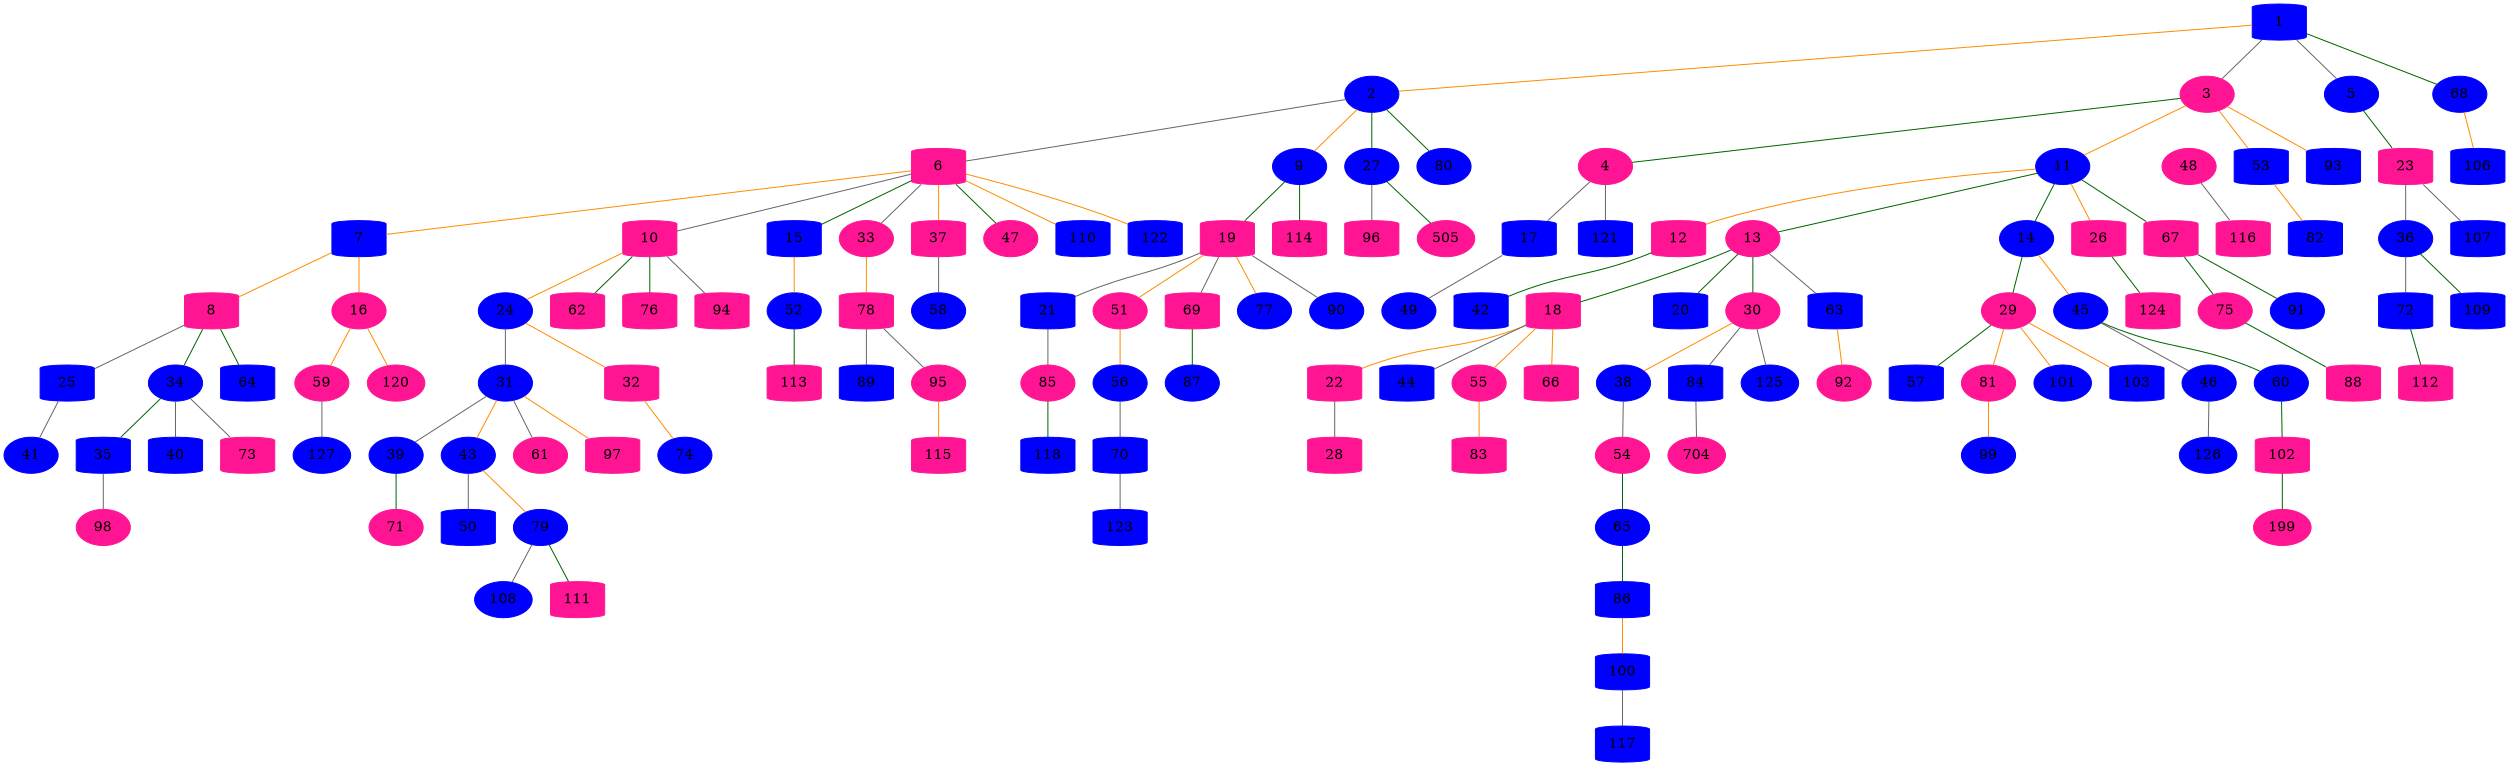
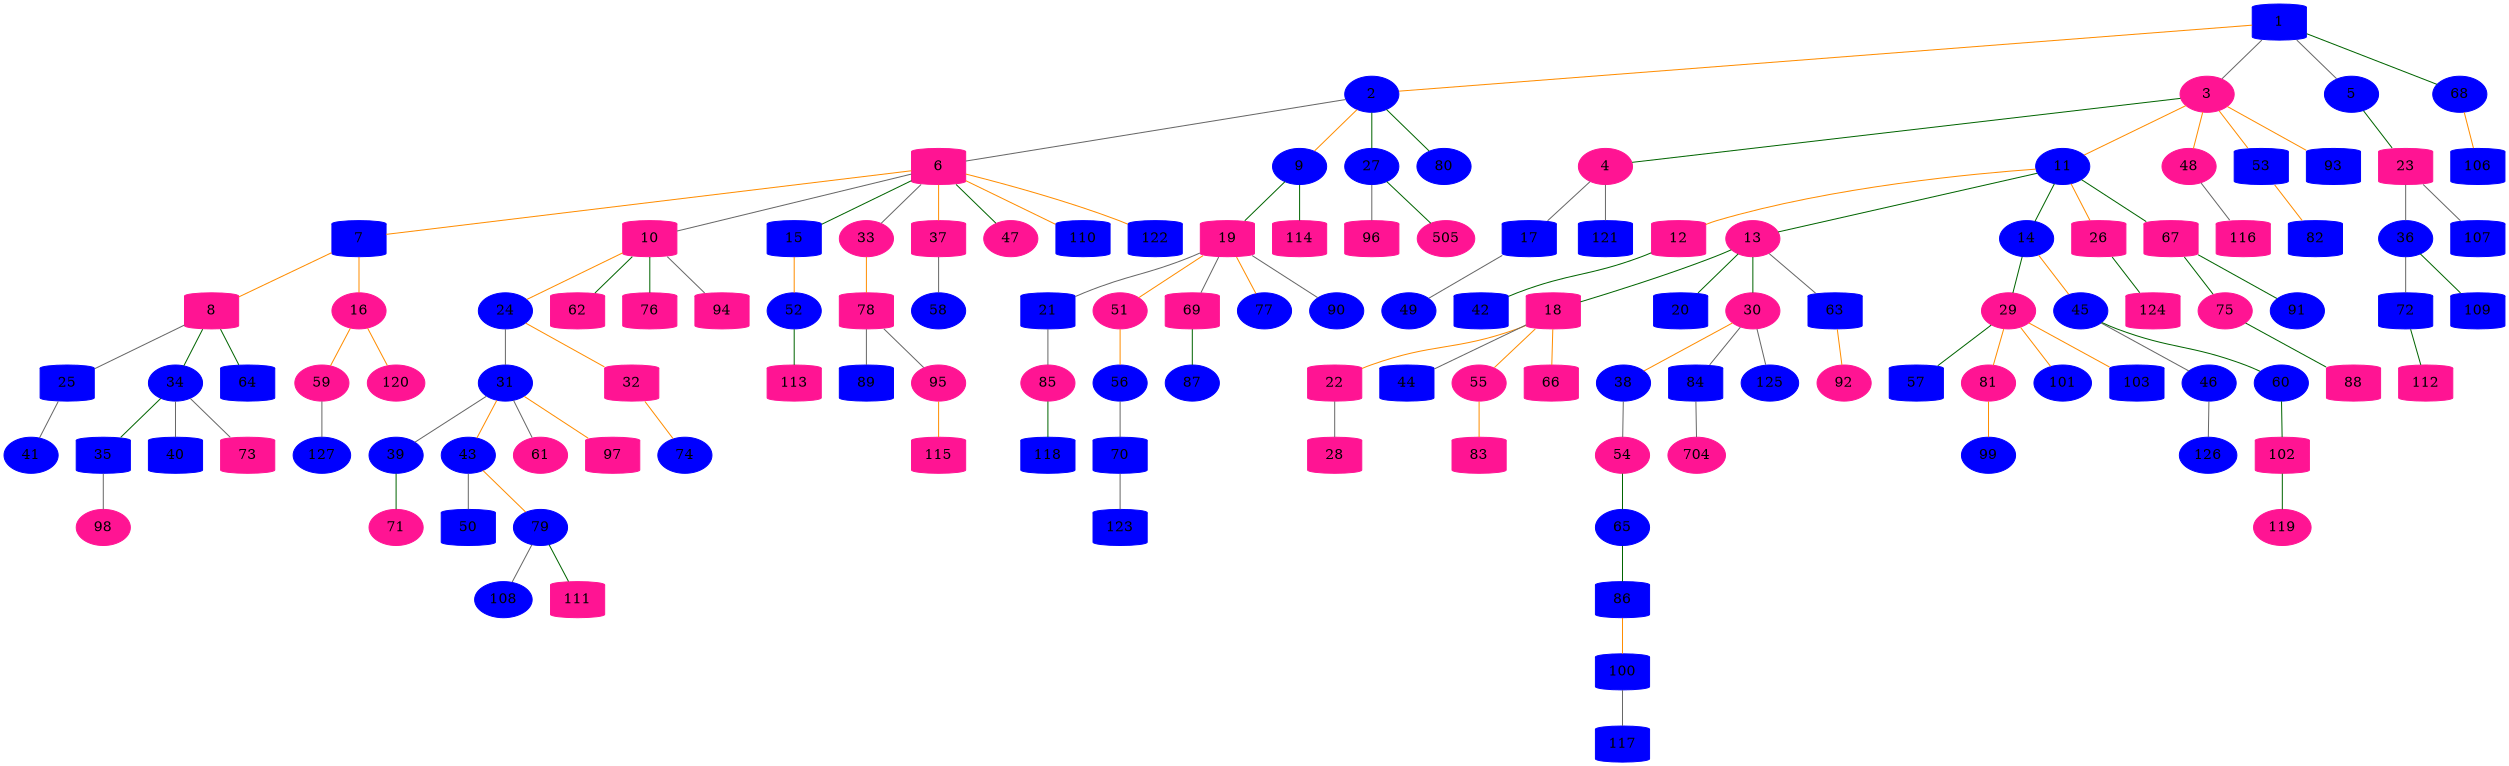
  graph {
    node [color=blue shape=cylinder style=filled]
    edge [color=gray40]
    2 [shape=ellipse]
    1
    3 [color=deeppink shape=ellipse]
    5 [shape=ellipse]
    68 [shape=ellipse]
    6 [color=deeppink]
    9 [shape=ellipse]
    27 [shape=ellipse]
    80 [shape=ellipse]
    4 [color=deeppink shape=ellipse]
    11 [shape=ellipse]
    48 [color=deeppink shape=ellipse]
    53
    93
    23 [color=deeppink]
    106
    7
    10 [color=deeppink]
    15
    33 [color=deeppink shape=ellipse]
    37 [color=deeppink]
    47 [color=deeppink shape=ellipse]
    110
    122
    19 [color=deeppink]
    114 [color=deeppink]
    96 [color=deeppink]
    n28 [color=deeppink label=505 shape=ellipse]
    17
    121
    12 [color=deeppink]
    13 [color=deeppink shape=ellipse]
    14 [shape=ellipse]
    26 [color=deeppink]
    67 [color=deeppink]
    116 [color=deeppink]
    82
    49 [shape=ellipse]
    36 [shape=ellipse]
    107
    8 [color=deeppink]
    16 [color=deeppink shape=ellipse]
    24 [shape=ellipse]
    62 [color=deeppink]
    76 [color=deeppink]
    94 [color=deeppink]
    52 [shape=ellipse]
    78 [color=deeppink]
    58 [shape=ellipse]
    25
    34 [shape=ellipse]
    64
    59 [color=deeppink shape=ellipse]
    120 [color=deeppink shape=ellipse]
    41 [shape=ellipse]
    35
    40
    73 [color=deeppink]
    21
    51 [color=deeppink shape=ellipse]
    69 [color=deeppink]
    77 [shape=ellipse]
    90 [shape=ellipse]
    31 [shape=ellipse]
    32 [color=deeppink]
    42
    18 [color=deeppink]
    20
    30 [color=deeppink shape=ellipse]
    63
    29 [color=deeppink shape=ellipse]
    45 [shape=ellipse]
    124 [color=deeppink]
    75 [color=deeppink shape=ellipse]
    91 [shape=ellipse]
    22 [color=deeppink]
    44
    55 [color=deeppink shape=ellipse]
    66 [color=deeppink]
    38 [shape=ellipse]
    84
    125 [shape=ellipse]
    92 [color=deeppink shape=ellipse]
    57
    81 [color=deeppink shape=ellipse]
    101 [shape=ellipse]
    103
    46 [shape=ellipse]
    60 [shape=ellipse]
    113 [color=deeppink]
    127 [shape=ellipse]
    28 [color=deeppink]
    83 [color=deeppink]
    85 [color=deeppink shape=ellipse]
    56 [shape=ellipse]
    87 [shape=ellipse]
    118
    72
    109
    39 [shape=ellipse]
    43 [shape=ellipse]
    61 [color=deeppink shape=ellipse]
    97 [color=deeppink]
    74 [shape=ellipse]
    99 [shape=ellipse]
    54 [color=deeppink shape=ellipse]
    n107 [color=deeppink label=704 shape=ellipse]
    71 [color=deeppink shape=ellipse]
    50
    79 [shape=ellipse]
    89
    95 [color=deeppink shape=ellipse]
    98 [color=deeppink shape=ellipse]
    112 [color=deeppink]
    65 [shape=ellipse]
    108 [shape=ellipse]
    111 [color=deeppink]
    126 [shape=ellipse]
    102 [color=deeppink]
    70
    86
    123
-   119 [color=deeppink shape=ellipse label=199]
+   119 [color=deeppink shape=ellipse]
    100
    88 [color=deeppink]
    115 [color=deeppink]
    117
    2 -- 6
    2 -- 9 [color=darkorange]
    2 -- 27 [color=darkgreen]
    2 -- 80 [color=darkgreen]
    1 -- 2 [color=darkorange]
    1 -- 3
    1 -- 5
    1 -- 68 [color=darkgreen]
    3 -- 4 [color=darkgreen]
    3 -- 11 [color=darkorange]
+   3 -- 48 [color=darkorange]
    3 -- 53 [color=darkorange]
    3 -- 93 [color=darkorange]
    5 -- 23 [color=darkgreen]
    68 -- 106 [color=darkorange]
    6 -- 7 [color=darkorange]
    6 -- 10
    6 -- 15 [color=darkgreen]
    6 -- 33
    6 -- 37 [color=darkorange]
    6 -- 47 [color=darkgreen]
    6 -- 110 [color=darkorange]
    6 -- 122 [color=darkorange]
    9 -- 19 [color=darkgreen]
    9 -- 114 [color=darkgreen]
    27 -- 96
    27 -- n28 [color=darkgreen]
    4 -- 17
    4 -- 121
    11 -- 12 [color=darkorange]
    11 -- 13 [color=darkgreen]
    11 -- 14 [color=darkgreen]
    11 -- 26 [color=darkorange]
    11 -- 67 [color=darkgreen]
    48 -- 116
    53 -- 82 [color=darkorange]
    23 -- 36
    23 -- 107
    7 -- 8 [color=darkorange]
    7 -- 16 [color=darkorange]
    10 -- 24 [color=darkorange]
    10 -- 62 [color=darkgreen]
    10 -- 76 [color=darkgreen]
    10 -- 94
    15 -- 52 [color=darkorange]
    33 -- 78 [color=darkorange]
    37 -- 58
    19 -- 21
    19 -- 51 [color=darkorange]
    19 -- 69
    19 -- 77 [color=darkorange]
    19 -- 90
    17 -- 49
    12 -- 42 [color=darkgreen]
    13 -- 18 [color=darkgreen]
    13 -- 20 [color=darkgreen]
    13 -- 30 [color=darkgreen]
    13 -- 63
    14 -- 29 [color=darkgreen]
    14 -- 45 [color=darkorange]
    26 -- 124 [color=darkgreen]
    67 -- 75 [color=darkgreen]
    67 -- 91 [color=darkgreen]
    36 -- 72
    36 -- 109 [color=darkgreen]
    8 -- 25
    8 -- 34 [color=darkgreen]
    8 -- 64 [color=darkgreen]
    16 -- 59 [color=darkorange]
    16 -- 120 [color=darkorange]
    24 -- 31
    24 -- 32 [color=darkorange]
    52 -- 113 [color=darkgreen]
    78 -- 89
    78 -- 95
    25 -- 41
    34 -- 35 [color=darkgreen]
    34 -- 40
    34 -- 73
    59 -- 127
    35 -- 98
    21 -- 85
    51 -- 56 [color=darkorange]
    69 -- 87 [color=darkgreen]
    31 -- 39
    31 -- 43 [color=darkorange]
    31 -- 61
    31 -- 97 [color=darkorange]
    32 -- 74 [color=darkorange]
    18 -- 22 [color=darkorange]
    18 -- 44
    18 -- 55 [color=darkorange]
    18 -- 66 [color=darkorange]
    30 -- 38 [color=darkorange]
    30 -- 84
    30 -- 125
    63 -- 92 [color=darkorange]
    29 -- 57 [color=darkgreen]
    29 -- 81 [color=darkorange]
    29 -- 101 [color=darkorange]
    29 -- 103 [color=darkorange]
    45 -- 46
    45 -- 60 [color=darkgreen]
    75 -- 88 [color=darkgreen]
    22 -- 28
    55 -- 83 [color=darkorange]
    38 -- 54
    84 -- n107
    81 -- 99 [color=darkorange]
    46 -- 126
    60 -- 102 [color=darkgreen]
    85 -- 118 [color=darkgreen]
    56 -- 70
    72 -- 112 [color=darkgreen]
    39 -- 71 [color=darkgreen]
    43 -- 50
    43 -- 79 [color=darkorange]
    54 -- 65 [color=darkgreen]
    79 -- 108
    79 -- 111 [color=darkgreen]
    95 -- 115 [color=darkorange]
    65 -- 86 [color=darkgreen]
    102 -- 119 [color=darkgreen]
    70 -- 123
    86 -- 100 [color=darkorange]
    100 -- 117
  }
